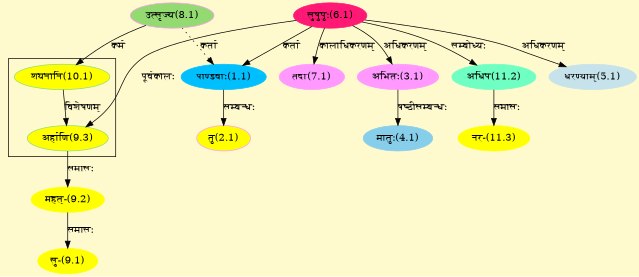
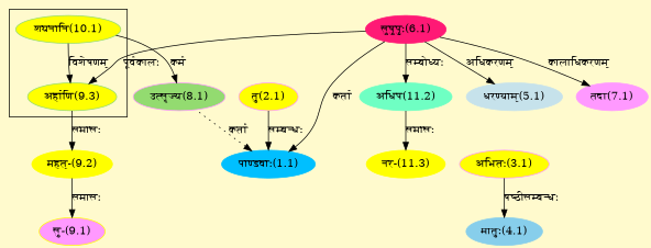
  digraph {
    bgcolor=lemonchiffon1
    compound=true
    fontname="DejaVu Serif"
    rankdir=BT
    node [color="#FF99FF" fontname="DejaVu Serif" style=filled]
    edge [dir=back fontname="DejaVu Serif"]
    n1 [color="#93DB70" fillcolor="#FFFF00" label="अर्हाणि(9.3)"]
    n2 [color="#93DB70" fillcolor="#FFFF00" label="शयनानि(10.1)"]
    n3 [color="#FF1975" label="सुषुपुः(6.1)"]
    n4 [fillcolor="#93DB70" label="उत्सृज्य(8.1)"]
    n5 [color="#00BFFF" label="पाण्डवाः(1.1)"]
    n6 [fillcolor="#FFFF00" label="तु(2.1)"]
-   n7 [label="अभितः(3.1)"]
+   n7 [label="अभितः(3.1)" fillcolor="#FFFF00"]
    n8 [color="#87CEEB" label="मातुः(4.1)"]
    n9 [color="#C6E2EB" label="धरण्याम्(5.1)"]
    n10 [label="तदा(7.1)"]
-   n11 [color="#FFFF00" label="सु-(9.1)"]
+   n11 [color="#FFFF00" label="सु-(9.1)" fillcolor="#FF99FF"]
    n12 [color="#FFFF00" label="महत्-(9.2)"]
    n13 [color="#FFFF00" label="नर-(11.3)"]
    n14 [color="#6FFFC3" label="अधिप(11.2)"]
    subgraph cluster_1 {
      n1
      n2
    }
    n1 -> n2 [label="विशेषणम्"]
    n1 -> n3 [label="पूर्वकालः"]
-   n2 -> n4 [label="कर्म"]
+   n4 -> n2 [label="कर्म"]
    n5 -> n3 [label="कर्ता"]
    n5 -> n4 [label="कर्ता" style=dotted]
-   n6 -> n5 [label="सम्बन्धः"]
-   n7 -> n3 [label="अधिकरणम्"]
+   n5 -> n6 [label="सम्बन्धः"]
    n8 -> n7 [label="षष्ठीसम्बन्धः"]
    n9 -> n3 [label="अधिकरणम्"]
    n10 -> n3 [label="कालाधिकरणम्"]
    n11 -> n12 [label="समासः"]
    n12 -> n1 [label="समासः"]
    n13 -> n14 [label="समासः"]
    n14 -> n3 [label="सम्बोध्यः"]
  }
